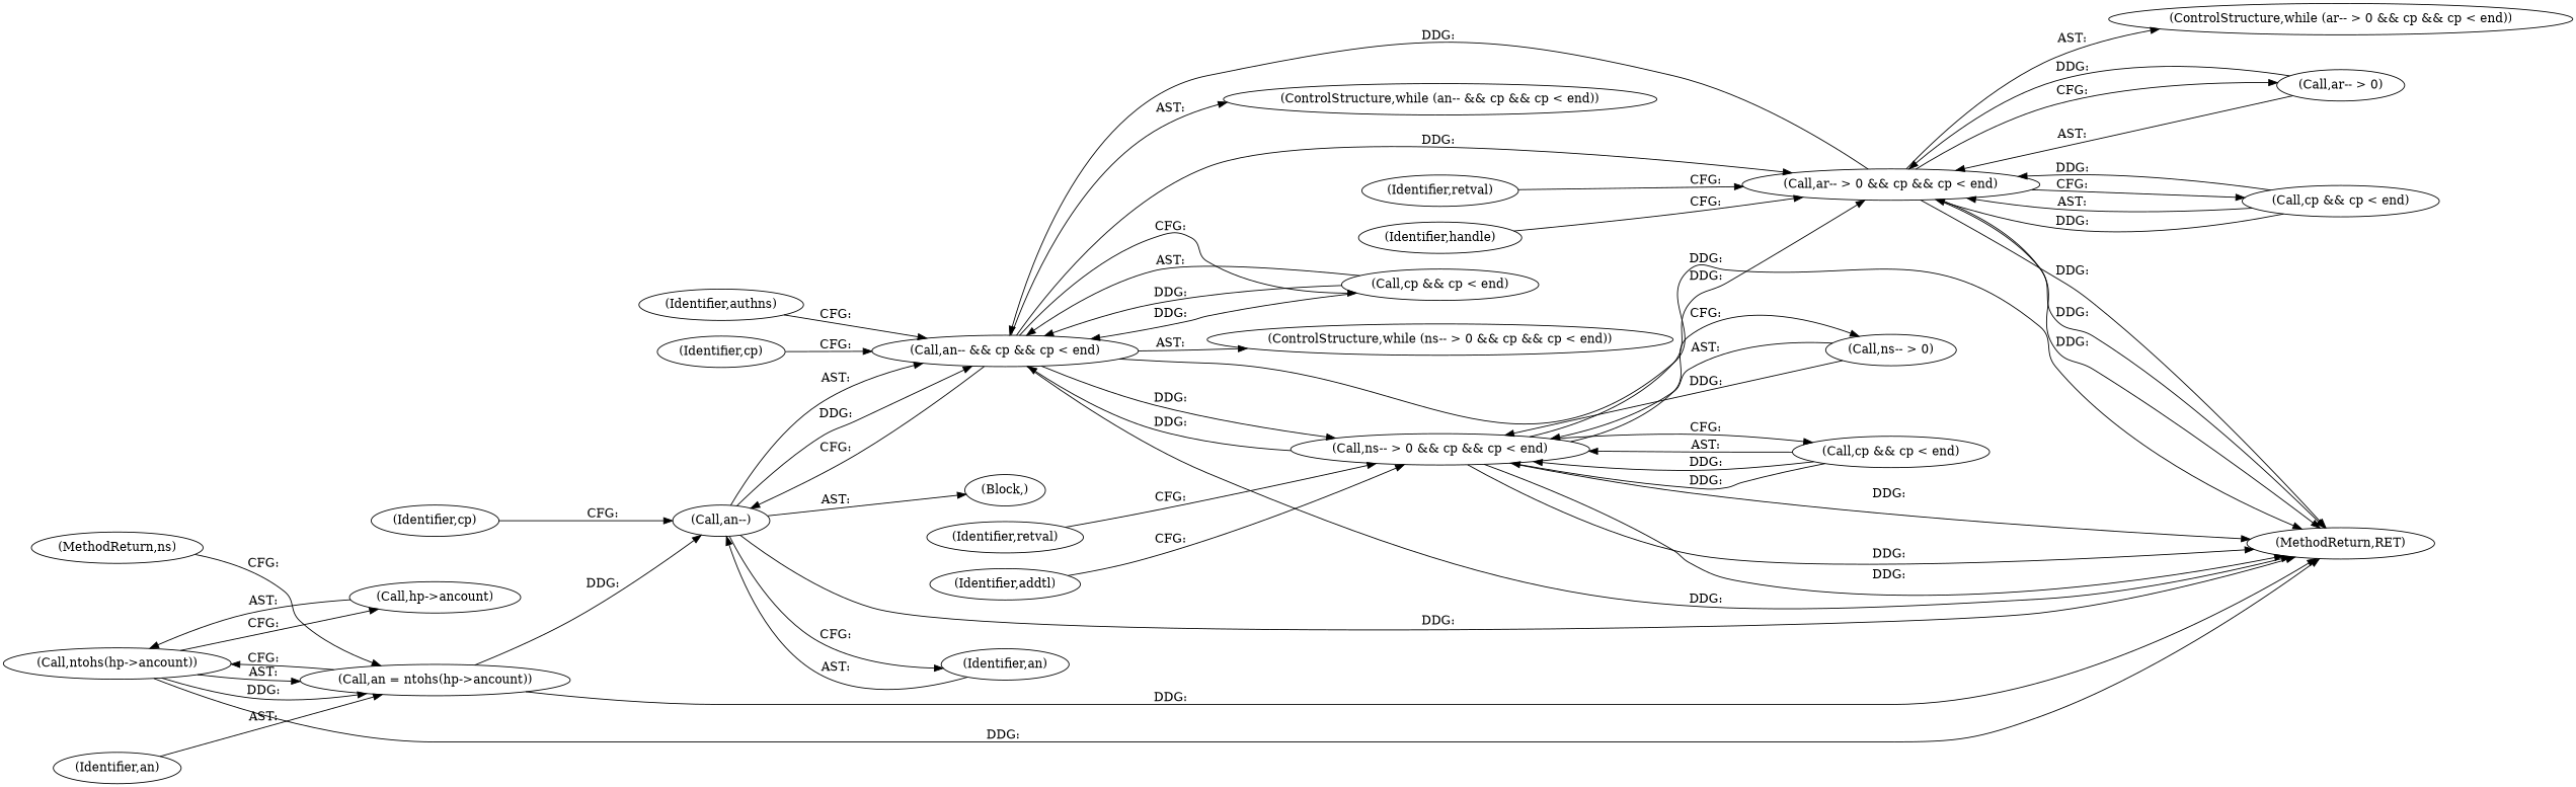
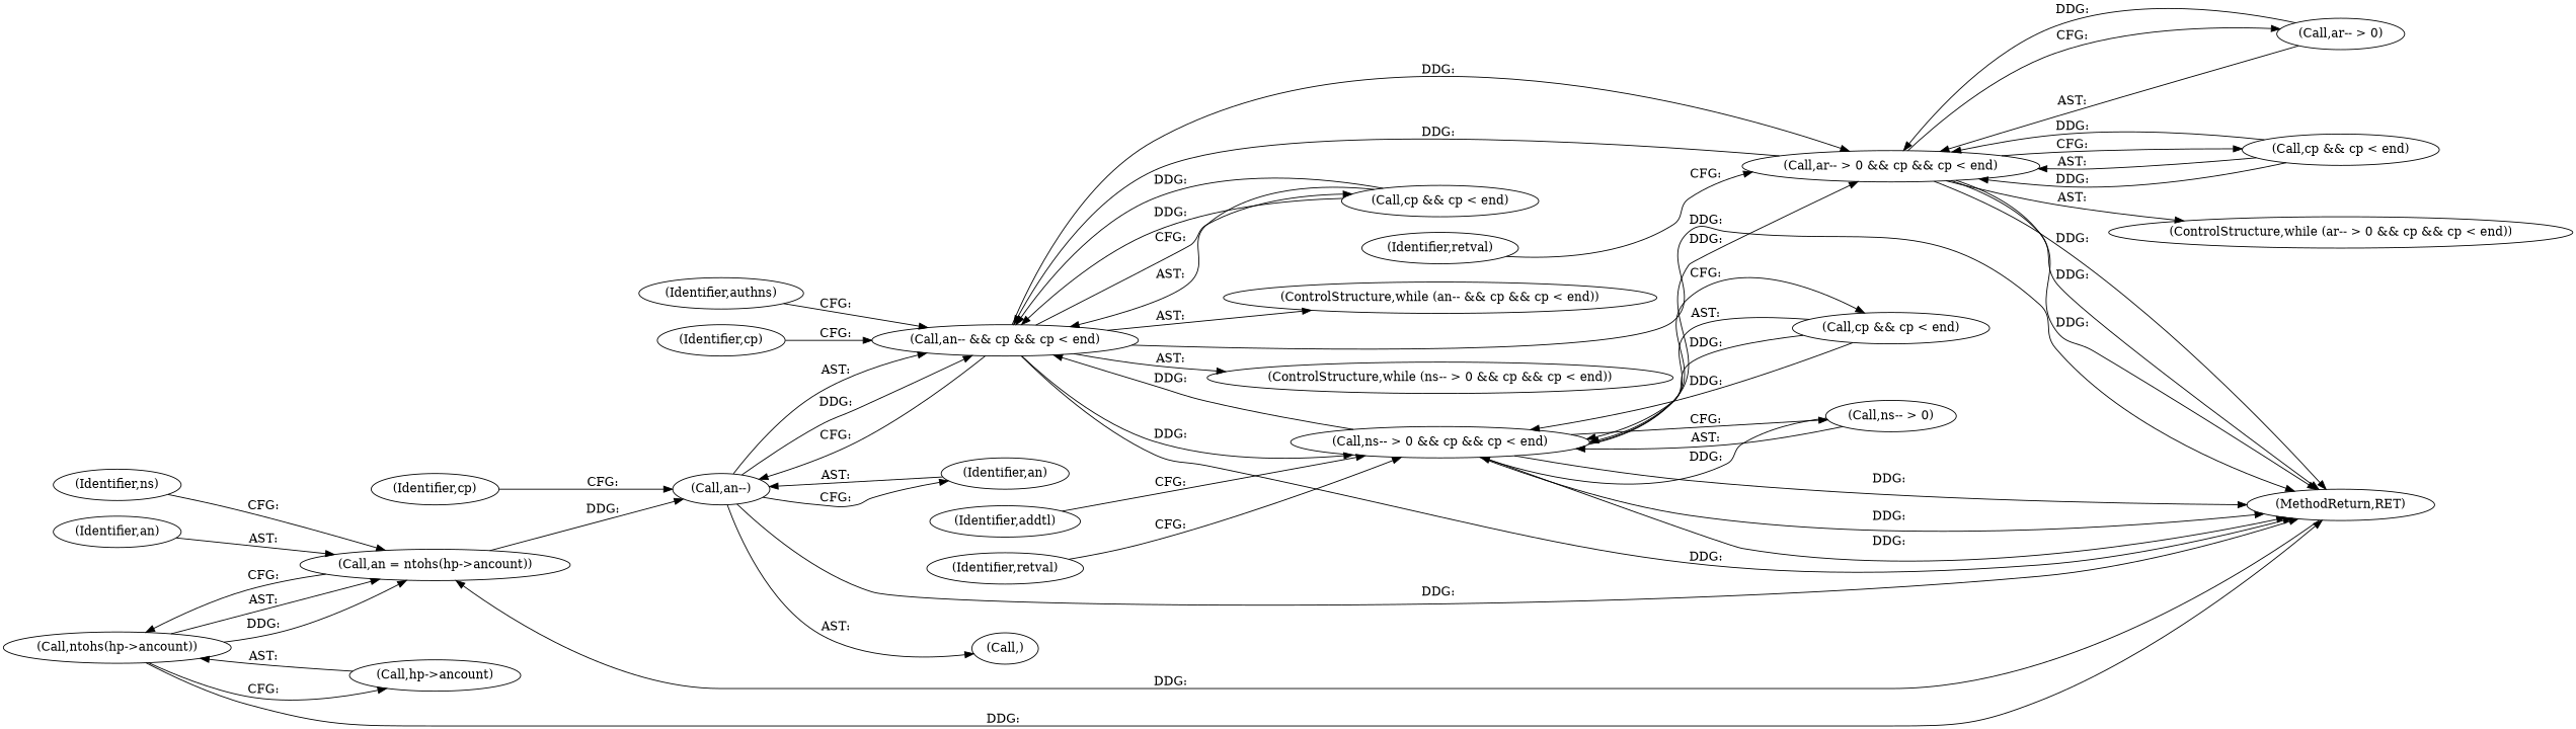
  digraph {
    rankdir=LR
    n1 [label="(Call,ntohs(hp->ancount))"]
    n2 [label="(Call,an = ntohs(hp->ancount))"]
    n3 [label="(Call,hp->ancount)"]
    n4 [label="(MethodReturn,RET)"]
    n5 [label="(Call,an--)"]
-   n6 [label="(Block,)"]
+   n6 [label="(Call,)"]
    n7 [label="(Call,an-- && cp && cp < end)"]
    n8 [label="(Identifier,an)"]
    n9 [label="(Call,ns-- > 0 && cp && cp < end)"]
    n10 [label="(Call,ar-- > 0 && cp && cp < end)"]
    n11 [label="(ControlStructure,while (an-- && cp && cp < end))"]
    n12 [label="(Call,cp && cp < end)"]
    n13 [label="(ControlStructure,while (ns-- > 0 && cp && cp < end))"]
    n14 [label="(Call,cp && cp < end)"]
    n15 [label="(Call,ns-- > 0)"]
    n16 [label="(ControlStructure,while (ar-- > 0 && cp && cp < end))"]
    n17 [label="(Call,ar-- > 0)"]
    n18 [label="(Call,cp && cp < end)"]
    n19 [label="(Identifier,cp)"]
-   n20 [label="(MethodReturn,ns)"]
+   n20 [label="(Identifier,ns)"]
    n21 [label="(Identifier,addtl)"]
    n22 [label="(Identifier,retval)"]
    n23 [label="(Identifier,authns)"]
    n24 [label="(Identifier,retval)"]
    n25 [label="(Identifier,cp)"]
-   n26 [label="(Identifier,handle)"]
    n27 [label="(Identifier,an)"]
    n1 -> n2 [label="AST: "]
    n1 -> n2 [label="DDG: "]
    n1 -> n3 [label="CFG: "]
    n1 -> n4 [label="DDG: "]
    n2 -> n1 [label="CFG: "]
-   n2 -> n4 [label="DDG: "]
+   n4 -> n2 [label="DDG: "]
    n2 -> n5 [label="DDG: "]
    n3 -> n1 [label="AST: "]
    n5 -> n4 [label="DDG: "]
    n5 -> n6 [label="AST: "]
    n5 -> n7 [label="AST: "]
    n5 -> n7 [label="DDG: "]
    n5 -> n8 [label="CFG: "]
    n7 -> n4 [label="DDG: "]
    n7 -> n4 [label="DDG: "]
    n7 -> n5 [label="CFG: "]
    n7 -> n9 [label="DDG: "]
    n7 -> n10 [label="DDG: "]
    n7 -> n11 [label="AST: "]
    n7 -> n12 [label="CFG: "]
    n7 -> n13 [label="AST: "]
    n8 -> n5 [label="AST: "]
    n9 -> n4 [label="DDG: "]
    n9 -> n4 [label="DDG: "]
    n9 -> n4 [label="DDG: "]
    n9 -> n7 [label="DDG: "]
    n9 -> n10 [label="DDG: "]
    n9 -> n14 [label="CFG: "]
    n9 -> n15 [label="CFG: "]
    n10 -> n4 [label="DDG: "]
    n10 -> n4 [label="DDG: "]
    n10 -> n4 [label="DDG: "]
    n10 -> n7 [label="DDG: "]
    n10 -> n16 [label="AST: "]
    n10 -> n17 [label="CFG: "]
    n10 -> n18 [label="CFG: "]
    n12 -> n7 [label="AST: "]
    n12 -> n7 [label="DDG: "]
    n12 -> n7 [label="DDG: "]
    n14 -> n9 [label="AST: "]
    n14 -> n9 [label="DDG: "]
    n14 -> n9 [label="DDG: "]
    n15 -> n9 [label="AST: "]
    n15 -> n9 [label="DDG: "]
    n17 -> n10 [label="AST: "]
    n17 -> n10 [label="DDG: "]
    n18 -> n10 [label="AST: "]
    n18 -> n10 [label="DDG: "]
    n18 -> n10 [label="DDG: "]
    n19 -> n5 [label="CFG: "]
    n20 -> n2 [label="CFG: "]
    n21 -> n9 [label="CFG: "]
    n22 -> n9 [label="CFG: "]
    n23 -> n7 [label="CFG: "]
    n24 -> n10 [label="CFG: "]
    n25 -> n7 [label="CFG: "]
-   n26 -> n10 [label="CFG: "]
    n27 -> n2 [label="AST: "]
  }
